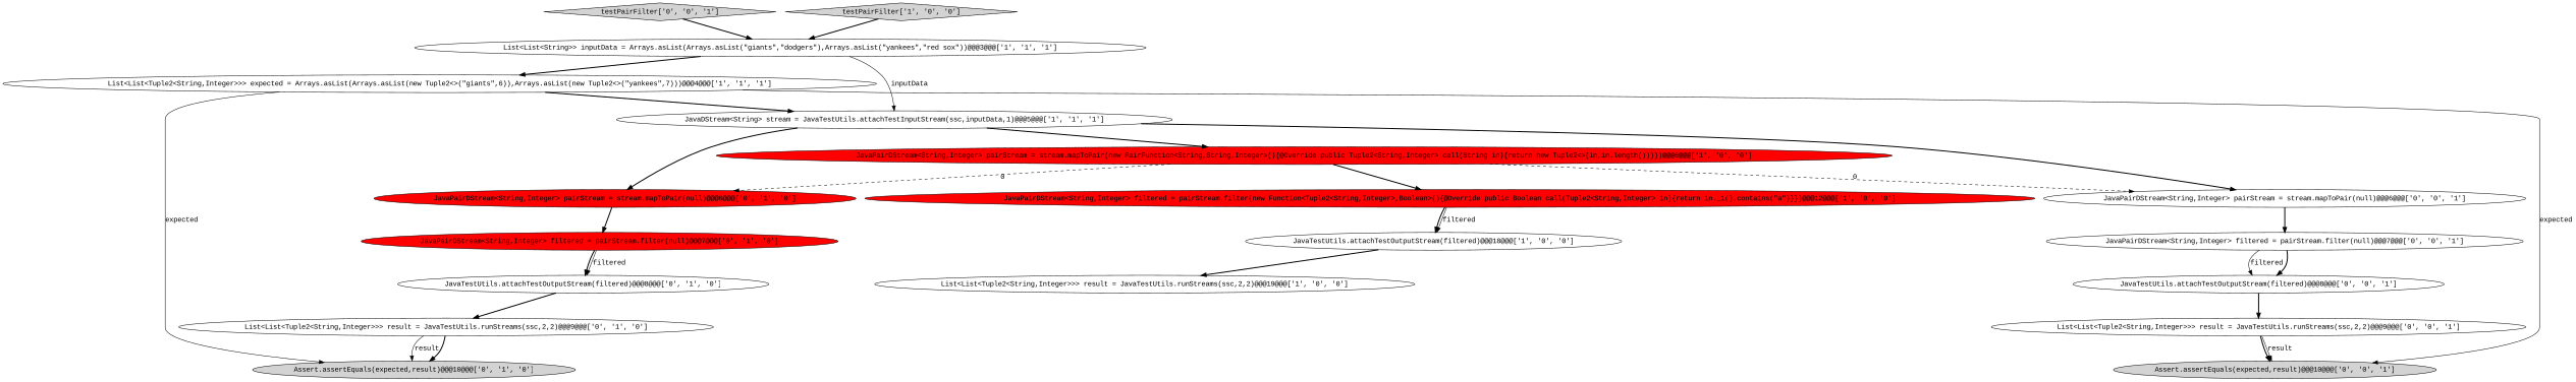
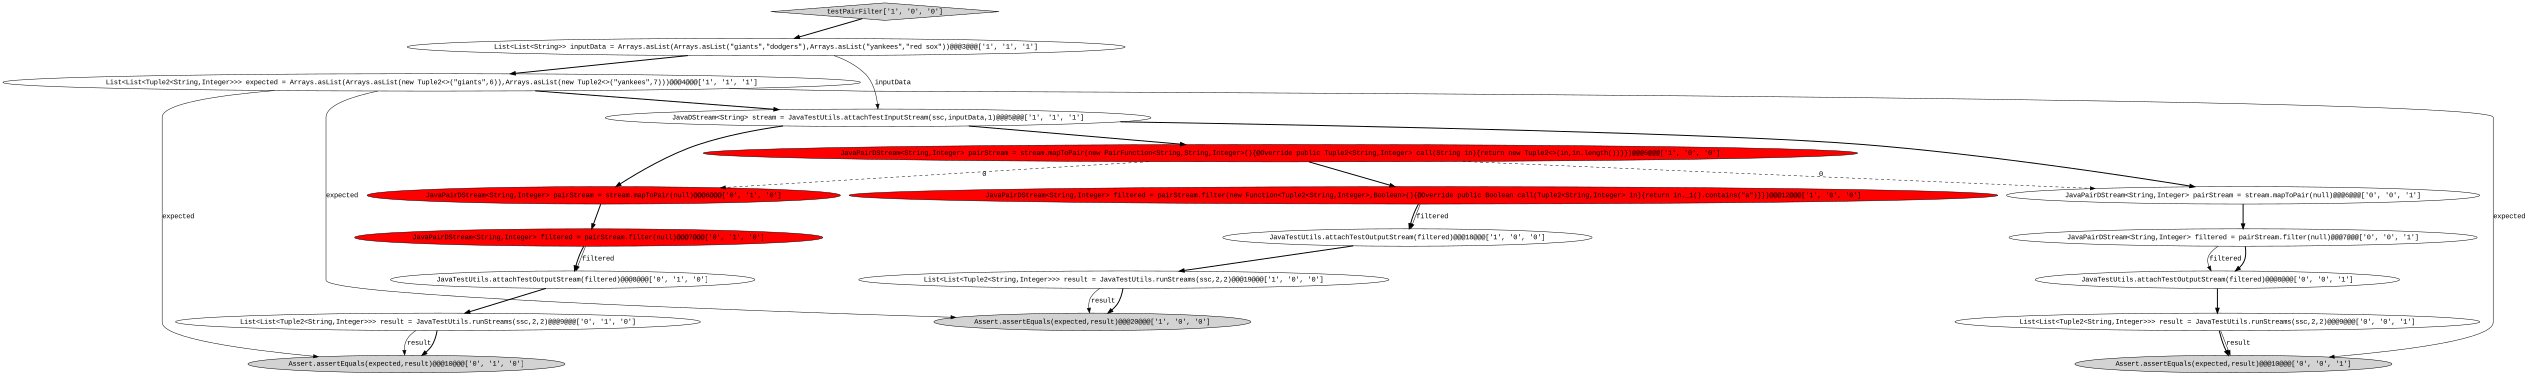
  digraph {
    fontname="Liberation Mono"
    node [fillcolor=white fontname="Liberation Mono" shape=ellipse style=filled]
    edge [fontname="Liberation Mono" style=bold]
    n1 [label="List<List<String>> inputData = Arrays.asList(Arrays.asList(\"giants\",\"dodgers\"),Arrays.asList(\"yankees\",\"red sox\"))@@@3@@@['1', '1', '1']"]
    n2 [label="List<List<Tuple2<String,Integer>>> expected = Arrays.asList(Arrays.asList(new Tuple2<>(\"giants\",6)),Arrays.asList(new Tuple2<>(\"yankees\",7)))@@@4@@@['1', '1', '1']"]
    n3 [label="JavaDStream<String> stream = JavaTestUtils.attachTestInputStream(ssc,inputData,1)@@@5@@@['1', '1', '1']"]
    n4 [fillcolor=lightgray label="Assert.assertEquals(expected,result)@@@10@@@['0', '1', '0']"]
+   n5 [fillcolor=lightgray label="Assert.assertEquals(expected,result)@@@20@@@['1', '0', '0']"]
    n6 [fillcolor=lightgray label="Assert.assertEquals(expected,result)@@@10@@@['0', '0', '1']"]
    n7 [fillcolor=red label="JavaPairDStream<String,Integer> pairStream = stream.mapToPair(null)@@@6@@@['0', '1', '0']"]
    n8 [label="JavaPairDStream<String,Integer> pairStream = stream.mapToPair(null)@@@6@@@['0', '0', '1']"]
    n9 [fillcolor=red label="JavaPairDStream<String,Integer> pairStream = stream.mapToPair(new PairFunction<String,String,Integer>(){@Override public Tuple2<String,Integer> call(String in){return new Tuple2<>(in,in.length())}})@@@6@@@['1', '0', '0']"]
    n10 [fillcolor=red label="JavaPairDStream<String,Integer> filtered = pairStream.filter(null)@@@7@@@['0', '1', '0']"]
    n11 [label="JavaTestUtils.attachTestOutputStream(filtered)@@@8@@@['0', '1', '0']"]
    n12 [label="List<List<Tuple2<String,Integer>>> result = JavaTestUtils.runStreams(ssc,2,2)@@@9@@@['0', '1', '0']"]
    n13 [label="JavaPairDStream<String,Integer> filtered = pairStream.filter(null)@@@7@@@['0', '0', '1']"]
    n14 [label="JavaTestUtils.attachTestOutputStream(filtered)@@@8@@@['0', '0', '1']"]
    n15 [label="List<List<Tuple2<String,Integer>>> result = JavaTestUtils.runStreams(ssc,2,2)@@@9@@@['0', '0', '1']"]
-   n16 [fillcolor=lightgray label="testPairFilter['0', '0', '1']" shape=diamond]
    n17 [label="JavaTestUtils.attachTestOutputStream(filtered)@@@18@@@['1', '0', '0']"]
    n18 [label="List<List<Tuple2<String,Integer>>> result = JavaTestUtils.runStreams(ssc,2,2)@@@19@@@['1', '0', '0']"]
    n19 [fillcolor=lightgray label="testPairFilter['1', '0', '0']" shape=diamond]
    n20 [fillcolor=red label="JavaPairDStream<String,Integer> filtered = pairStream.filter(new Function<Tuple2<String,Integer>,Boolean>(){@Override public Boolean call(Tuple2<String,Integer> in){return in._1().contains(\"a\")}})@@@12@@@['1', '0', '0']"]
    n1 -> n2
    n1 -> n3 [label=inputData style=solid]
    n2 -> n3
    n2 -> n4 [label=expected style=solid]
+   n2 -> n5 [label=expected style=solid]
    n2 -> n6 [label=expected style=solid]
    n3 -> n7
    n3 -> n8
    n3 -> n9
    n7 -> n10
    n8 -> n13
    n9 -> n7 [label=0 style=dashed]
    n9 -> n8 [label=0 style=dashed]
    n9 -> n20
    n10 -> n11 [label=filtered style=solid]
    n10 -> n11
    n11 -> n12
    n12 -> n4 [label=result style=solid]
    n12 -> n4
    n13 -> n14
    n13 -> n14 [label=filtered style=solid]
    n14 -> n15
    n15 -> n6 [label=result style=solid]
    n15 -> n6
-   n16 -> n1
    n17 -> n18
+   n18 -> n5
+   n18 -> n5 [label=result style=solid]
    n19 -> n1
    n20 -> n17 [label=filtered style=solid]
    n20 -> n17
  }
